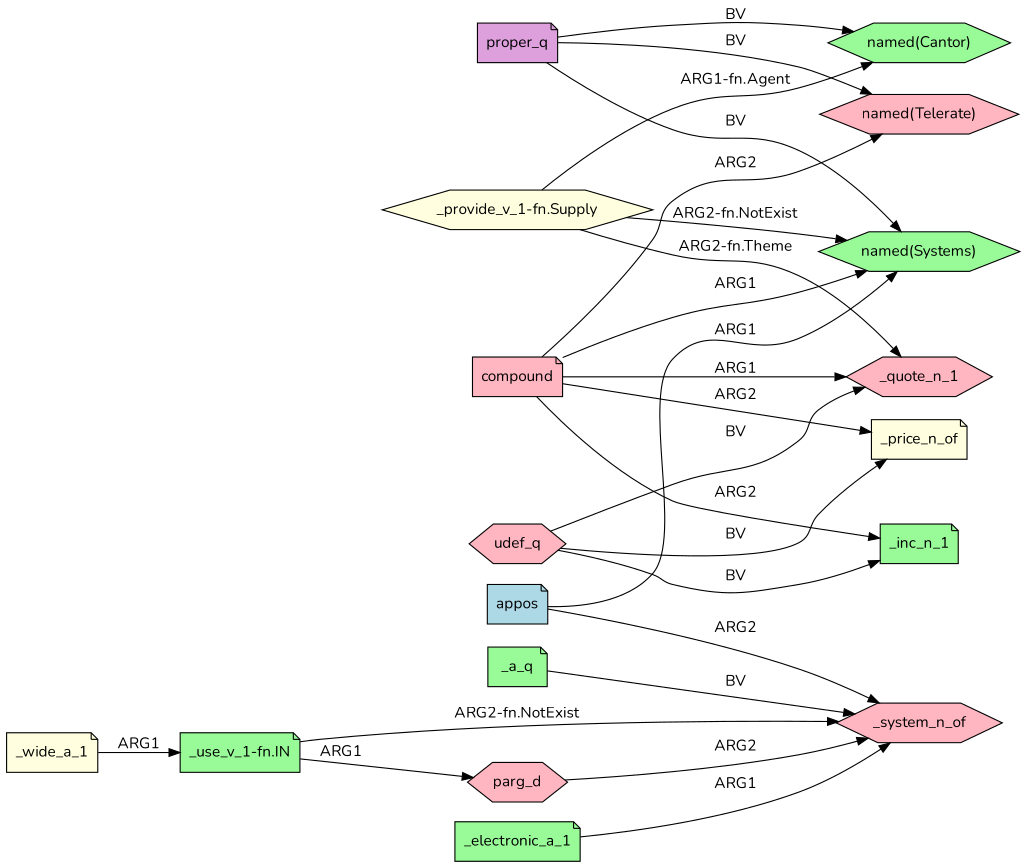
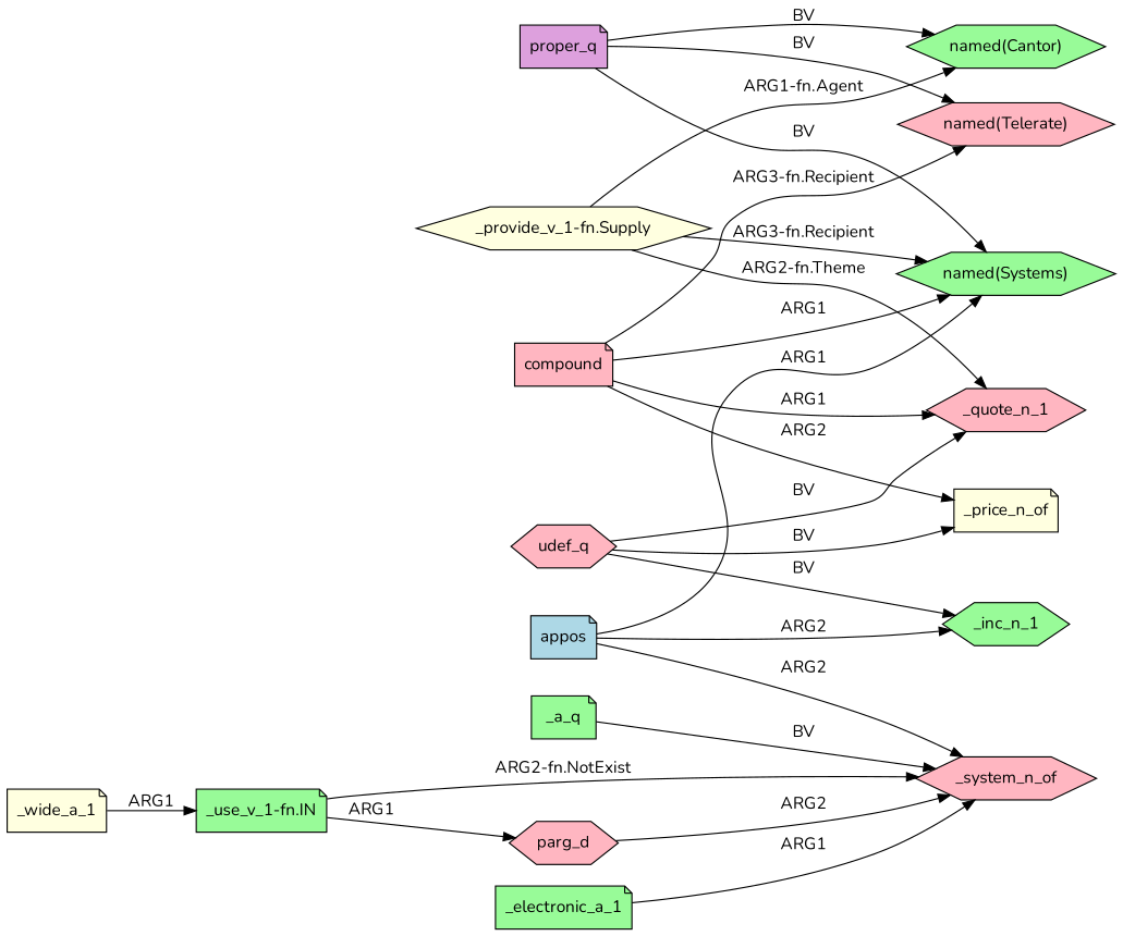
  digraph {
    fontname=Nunito
    rankdir=LR
    node [fillcolor=palegreen fontname=Nunito shape=note style=filled]
    edge [fontname=Nunito]
    proper_q [fillcolor=plum]
    "named(Cantor)" [shape=hexagon]
    "named(Telerate)" [fillcolor=lightpink shape=hexagon]
    "named(Systems)" [shape=hexagon]
    compound [fillcolor=lightpink]
    _price_n_of [fillcolor=lightyellow]
-   _inc_n_1
+   _inc_n_1 [shape=hexagon]
    _quote_n_1 [fillcolor=lightpink shape=hexagon]
    udef_q [fillcolor=lightpink shape=hexagon]
    _wide_a_1 [fillcolor=lightyellow]
    "_use_v_1-fn.IN"
    _system_n_of [fillcolor=lightpink shape=hexagon]
    parg_d [fillcolor=lightpink shape=hexagon]
    _electronic_a_1
    "_provide_v_1-fn.Supply" [fillcolor=lightyellow shape=hexagon]
    _a_q
    appos [fillcolor=lightblue]
    proper_q -> "named(Cantor)" [label=BV]
    proper_q -> "named(Telerate)" [label=BV]
    proper_q -> "named(Systems)" [label=BV]
-   compound -> "named(Telerate)" [label=ARG2]
+   compound -> "named(Telerate)" [label="ARG3-fn.Recipient"]
    compound -> "named(Systems)" [label=ARG1]
    compound -> _price_n_of [label=ARG2]
-   compound -> _inc_n_1 [label=ARG2]
+   appos -> _inc_n_1 [label=ARG2]
    compound -> _quote_n_1 [label=ARG1]
    udef_q -> _price_n_of [label=BV]
    udef_q -> _inc_n_1 [label=BV]
    udef_q -> _quote_n_1 [label=BV]
    _wide_a_1 -> "_use_v_1-fn.IN" [label=ARG1]
    "_use_v_1-fn.IN" -> _system_n_of [label="ARG2-fn.NotExist"]
    "_use_v_1-fn.IN" -> parg_d [label=ARG1]
    parg_d -> _system_n_of [label=ARG2]
    _electronic_a_1 -> _system_n_of [label=ARG1]
    "_provide_v_1-fn.Supply" -> "named(Cantor)" [label="ARG1-fn.Agent"]
-   "_provide_v_1-fn.Supply" -> "named(Systems)" [label="ARG2-fn.NotExist"]
+   "_provide_v_1-fn.Supply" -> "named(Systems)" [label="ARG3-fn.Recipient"]
    "_provide_v_1-fn.Supply" -> _quote_n_1 [label="ARG2-fn.Theme"]
    _a_q -> _system_n_of [label=BV]
    appos -> "named(Systems)" [label=ARG1]
    appos -> _system_n_of [label=ARG2]
  }
